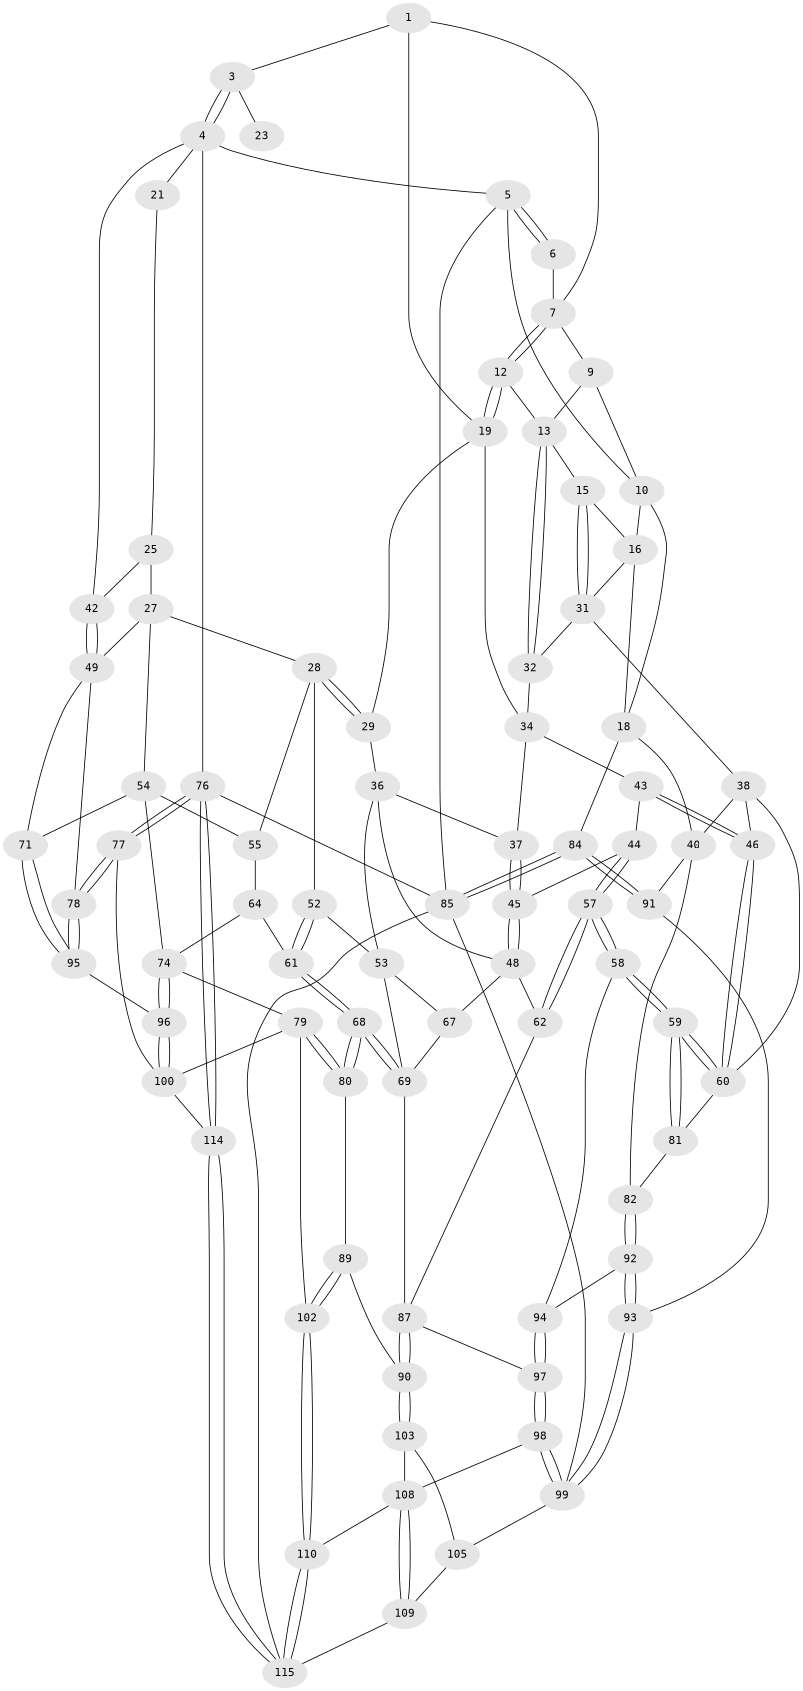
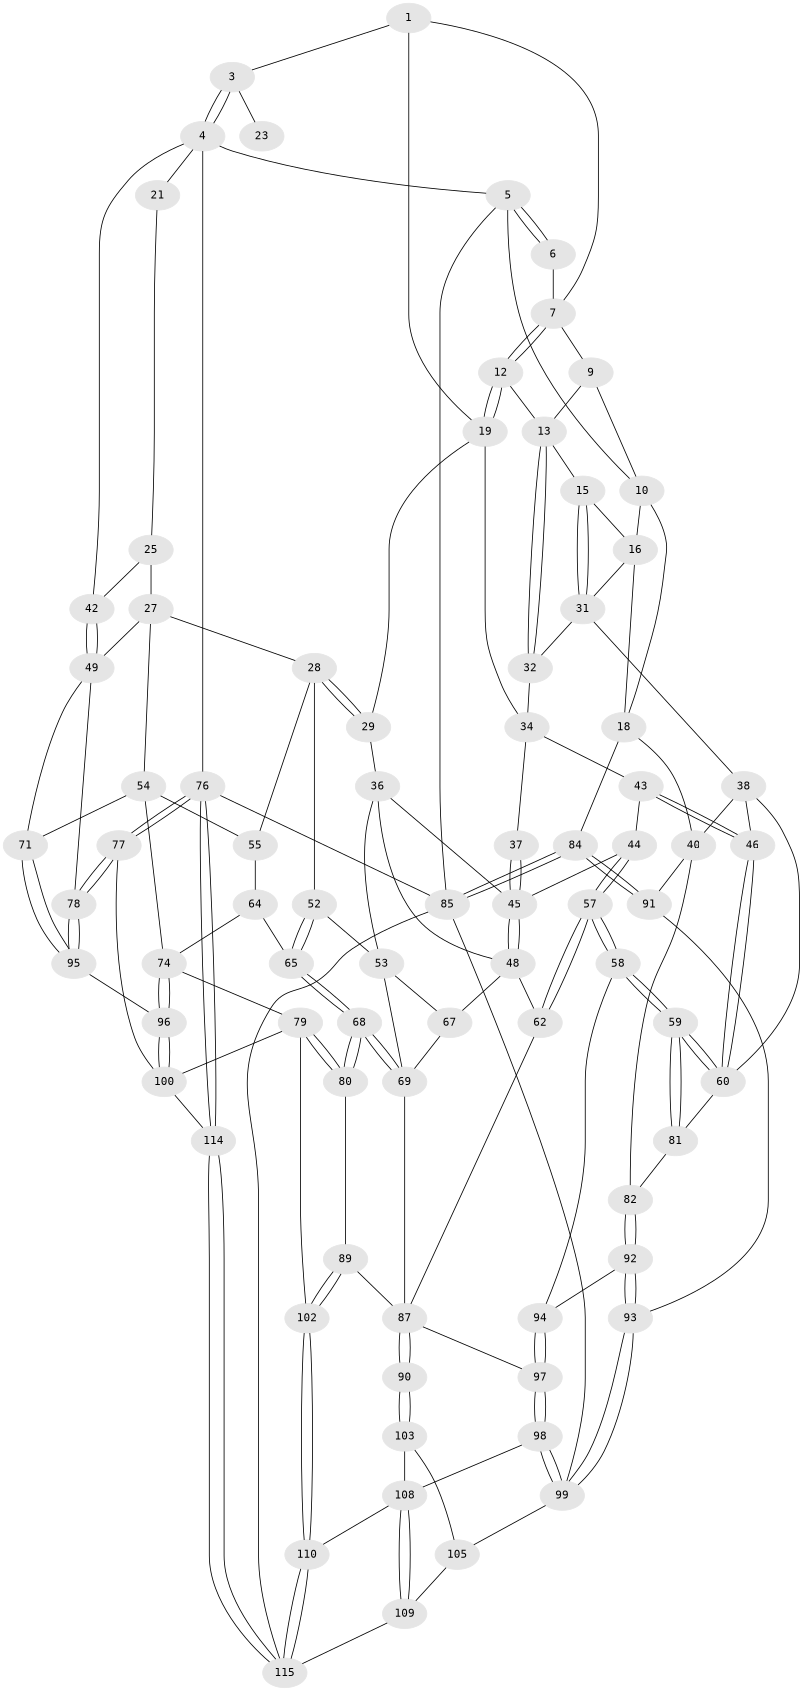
  graph {
    fontname="DejaVu Sans Mono"
    node [color=gray90 fontname="DejaVu Sans Mono" style=filled]
    edge [fontname="DejaVu Sans Mono"]
    1 [super="+2"]
    3
    7 [super="+8"]
    19 [super="+30"]
    4 [super="+22"]
    23
    9
    12
    29
    34 [super="+35"]
    5
    21
    42
    76
    6
    10 [super="+11"]
    85 [super="+112"]
    25 [super="+26"]
    49 [super="+70"]
    77
    114
    16 [super="+17"]
    18 [super="+41"]
    99 [super="+107"]
    115 [super="+116"]
    13 [super="+14"]
    15
    32
    31 [super="+33"]
    40 [super="+83"]
    84
    38 [super="+39"]
    82
    91
    36 [super="+47"]
    37
    43
    27 [super="+50"]
    28 [super="+51"]
    54 [super="+72"]
    52
    55 [super="+56"]
    71
    78
    74 [super="+75"]
    53 [super="+66"]
-   65 [label=61]
+   65
    64 [super="+73"]
    48 [super="+61"]
    46
    60 [super="+63"]
    45
    44
    62
    67
    69 [super="+86"]
    81
    92
    93
    57
    58
    87 [super="+88"]
    95
    68
    79 [super="+101"]
    96
    59
    94
    97
    90
    80
    89
    100 [super="+113"]
    102
    110
    105 [super="+106"]
    103 [super="+104"]
    98
    108 [super="+111"]
    109
    1 -- 3
    1 -- 7
    1 -- 19
    3 -- 4
    3 -- 4
    3 -- 23
    7 -- 9
    7 -- 12
    7 -- 12
    19 -- 29
    19 -- 34
    4 -- 5
    4 -- 21
    4 -- 42
    4 -- 76
    9 -- 10
    9 -- 13
    12 -- 19
    12 -- 19
    12 -- 13
    29 -- 36
    34 -- 37
    34 -- 43
    5 -- 6
    5 -- 6
    5 -- 10
    5 -- 85
    21 -- 25
    42 -- 49
    42 -- 49
    76 -- 85
    76 -- 77
    76 -- 77
    76 -- 114
    76 -- 114
    6 -- 7
    10 -- 16
    10 -- 18
    85 -- 99
    85 -- 115
    25 -- 42
    25 -- 27
    49 -- 71
    49 -- 78
    77 -- 78
    77 -- 78
    77 -- 100
    114 -- 115
    114 -- 115
    16 -- 18
    16 -- 31
    18 -- 40
    18 -- 84
    99 -- 105
    13 -- 15
    13 -- 32
    13 -- 32
    15 -- 16
    15 -- 31
    15 -- 31
    32 -- 34
    31 -- 32
    31 -- 38
    40 -- 82
    40 -- 91
    84 -- 85
    84 -- 85
    84 -- 91
    84 -- 91
    38 -- 40
    38 -- 46
    38 -- 60
    82 -- 92
    82 -- 92
    91 -- 93
-   36 -- 37
+   36 -- 45
    36 -- 53
    36 -- 48
    37 -- 45
    37 -- 45
    43 -- 46
    43 -- 46
    43 -- 44
    27 -- 49
    27 -- 28
    27 -- 54
    28 -- 29
    28 -- 29
    28 -- 52
    28 -- 55
    54 -- 55
    54 -- 71
    54 -- 74
    52 -- 53
    52 -- 65
    52 -- 65
    55 -- 64 [weight=2]
    71 -- 95
    71 -- 95
    78 -- 95
    78 -- 95
    74 -- 79
    74 -- 96
    74 -- 96
    53 -- 67
    53 -- 69
    65 -- 68
    65 -- 68
    64 -- 74
    64 -- 65
    48 -- 62
    48 -- 67
    46 -- 60
    46 -- 60
    60 -- 81
    45 -- 48
    45 -- 48
    44 -- 45
    44 -- 57
    44 -- 57
    62 -- 87
    67 -- 69
    69 -- 87
    81 -- 82
    92 -- 93
    92 -- 93
    92 -- 94
    93 -- 99
    93 -- 99
    57 -- 62
    57 -- 62
    57 -- 58
    57 -- 58
    58 -- 59
    58 -- 59
    58 -- 94
    87 -- 97
    87 -- 90
    87 -- 90
    95 -- 96
    68 -- 69
    68 -- 69
    68 -- 80
    68 -- 80
    79 -- 80
    79 -- 80
    79 -- 100
    79 -- 102
    96 -- 100
    96 -- 100
    59 -- 60
    59 -- 60
    59 -- 81
    59 -- 81
    94 -- 97
    94 -- 97
    97 -- 98
    97 -- 98
    90 -- 103
    90 -- 103
    80 -- 89
-   89 -- 90
+   89 -- 87
    89 -- 102
    89 -- 102
    100 -- 114
    102 -- 110
    102 -- 110
    110 -- 115
    110 -- 115
    105 -- 109
    103 -- 105
    103 -- 108 [weight=2]
    98 -- 99
    98 -- 99
    98 -- 108
    108 -- 110
    108 -- 109
    108 -- 109
    109 -- 115
  }
